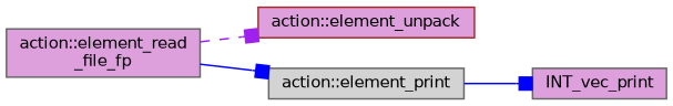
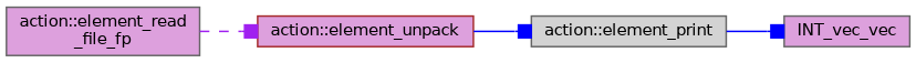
  digraph {
    rankdir=LR
    node [color=gray40 fillcolor=plum fontname=Helvetica fontsize=10 shape=record style=filled]
    edge [arrowhead=box color=blue fontname=Helvetica fontsize=10 labelfontname=Helvetica labelfontsize=10 style=solid]
    n1 [fontcolor=black height=0.2 label="action::element_read\l_file_fp" width=0.4]
    n2 [color=brown height=0.2 label="action::element_unpack" width=0.4]
    n3 [fillcolor=lightgrey height=0.2 label="action::element_print" width=0.4]
-   n4 [height=0.2 label=INT_vec_print width=0.4]
+   n4 [height=0.2 label=INT_vec_vec width=0.4]
    n1 -> n2 [color=purple style=dashed]
-   n1 -> n3
+   n2 -> n3
    n3 -> n4
  }
